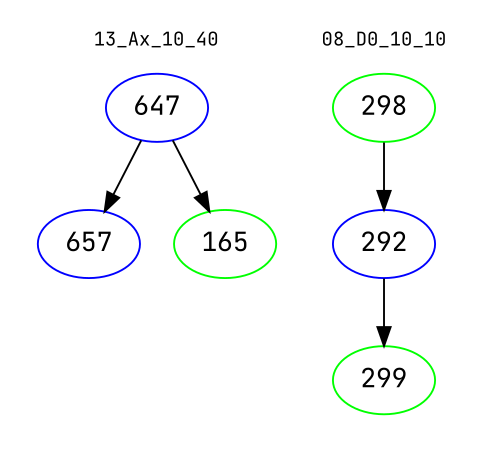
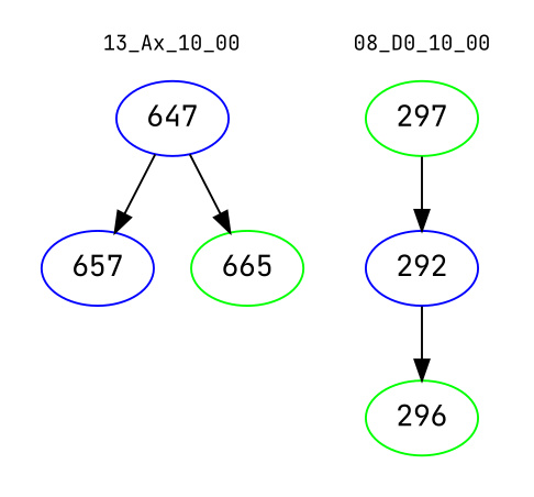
  digraph {
    fontname="JetBrains Mono"
    node [color=blue fontname="JetBrains Mono"]
    edge [color=black fontname="JetBrains Mono"]
    n1 [label=647]
    n2 [label=657]
-   n3 [color=green label=165]
+   n3 [color=green label=665]
    n4 [label=292]
-   n5 [color=green label=298]
-   n6 [color=green label=299]
+   n5 [color=green label=297]
+   n6 [color=green label=296]
    subgraph cluster_1 {
      color=white
      fontsize=10
-     label="13_Ax_10_40"
+     label="13_Ax_10_00"
      n1
      n2
      n3
    }
    subgraph cluster_2 {
      color=white
      fontsize=10
-     label="08_D0_10_10"
+     label="08_D0_10_00"
      n4
      n5
      n6
    }
    n1 -> n2
    n1 -> n3
    n4 -> n6
    n5 -> n4
  }
